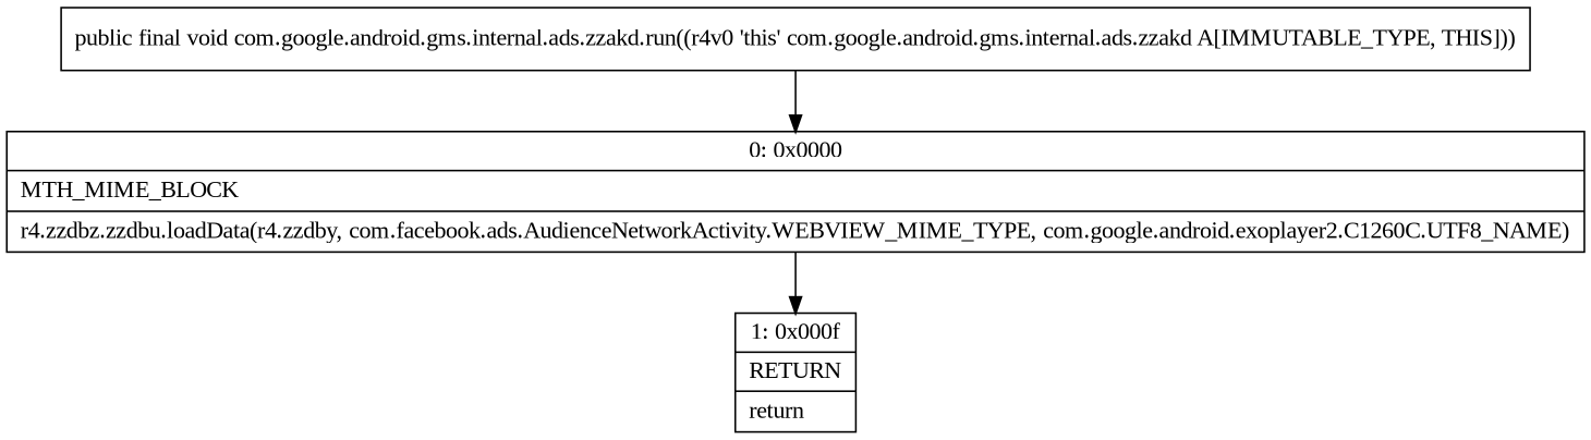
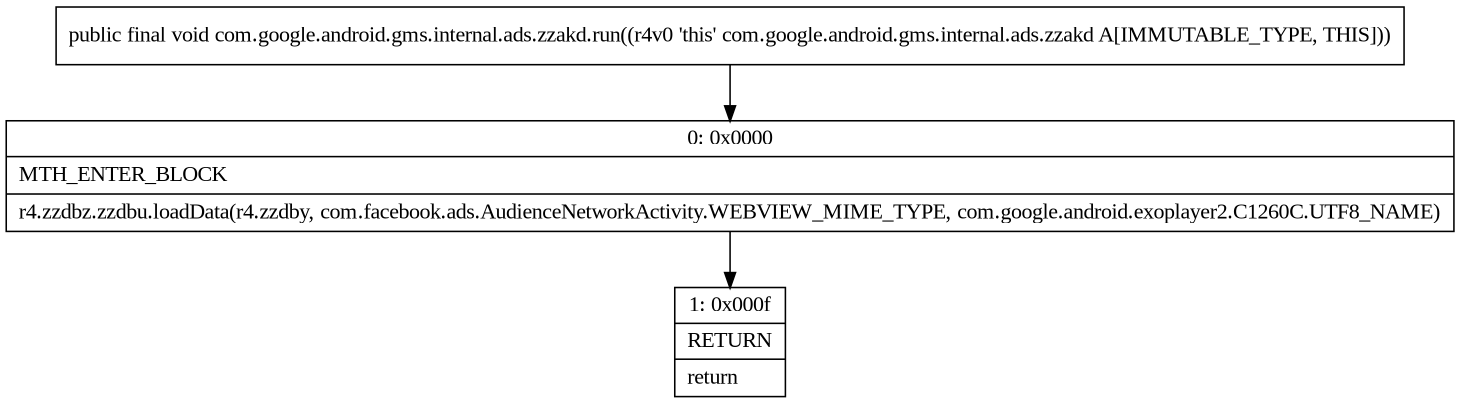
  digraph {
    fontname="Liberation Serif"
    node [shape=record fontname="Liberation Serif"]
    edge [fontname="Liberation Serif"]
-   n1 [label="{0\:\ 0x0000|MTH_MIME_BLOCK\l|r4.zzdbz.zzdbu.loadData(r4.zzdby, com.facebook.ads.AudienceNetworkActivity.WEBVIEW_MIME_TYPE, com.google.android.exoplayer2.C1260C.UTF8_NAME)\l}"]
+   n1 [label="{0\:\ 0x0000|MTH_ENTER_BLOCK\l|r4.zzdbz.zzdbu.loadData(r4.zzdby, com.facebook.ads.AudienceNetworkActivity.WEBVIEW_MIME_TYPE, com.google.android.exoplayer2.C1260C.UTF8_NAME)\l}"]
    n2 [label="{1\:\ 0x000f|RETURN\l|return\l}"]
    n3 [label="{public final void com.google.android.gms.internal.ads.zzakd.run((r4v0 'this' com.google.android.gms.internal.ads.zzakd A[IMMUTABLE_TYPE, THIS])) }"]
    n1 -> n2
    n3 -> n1
  }
